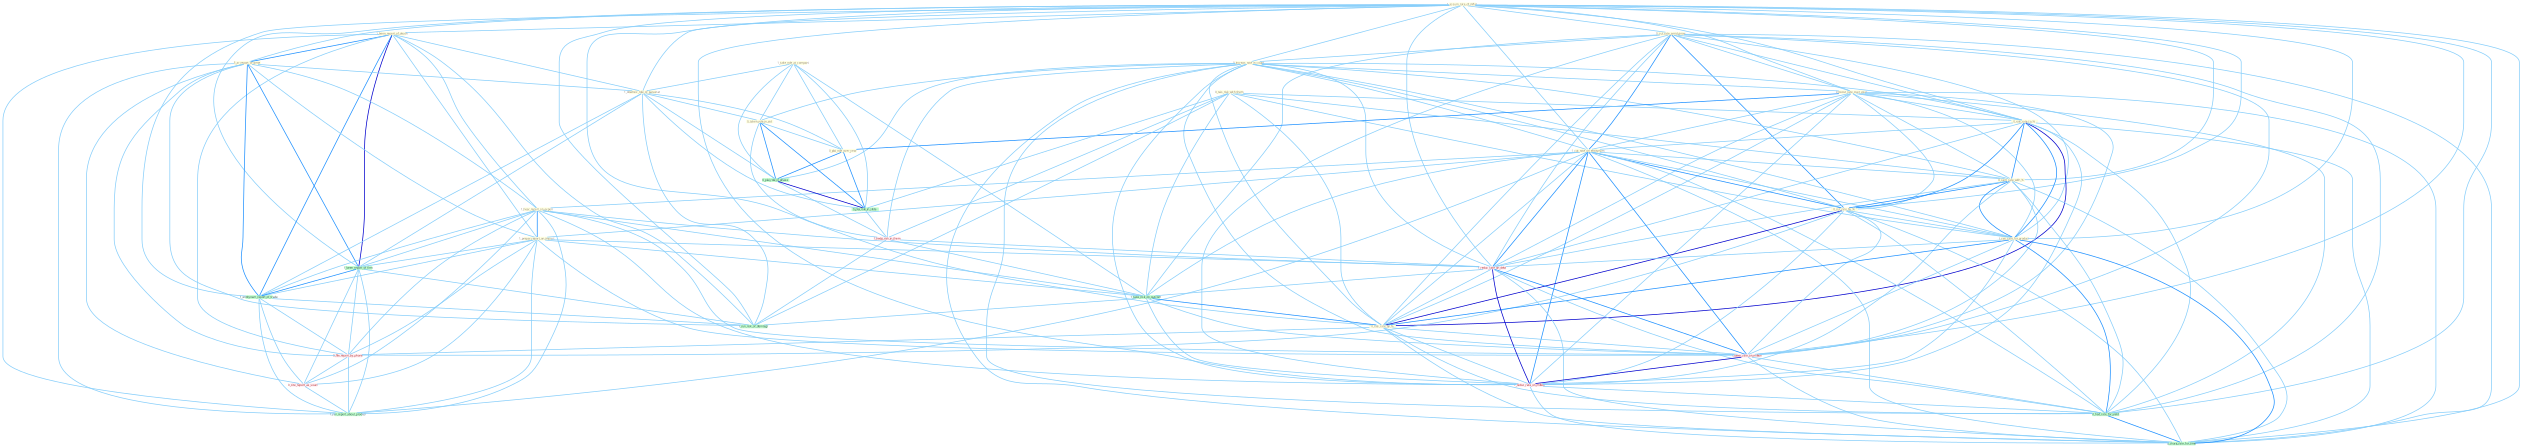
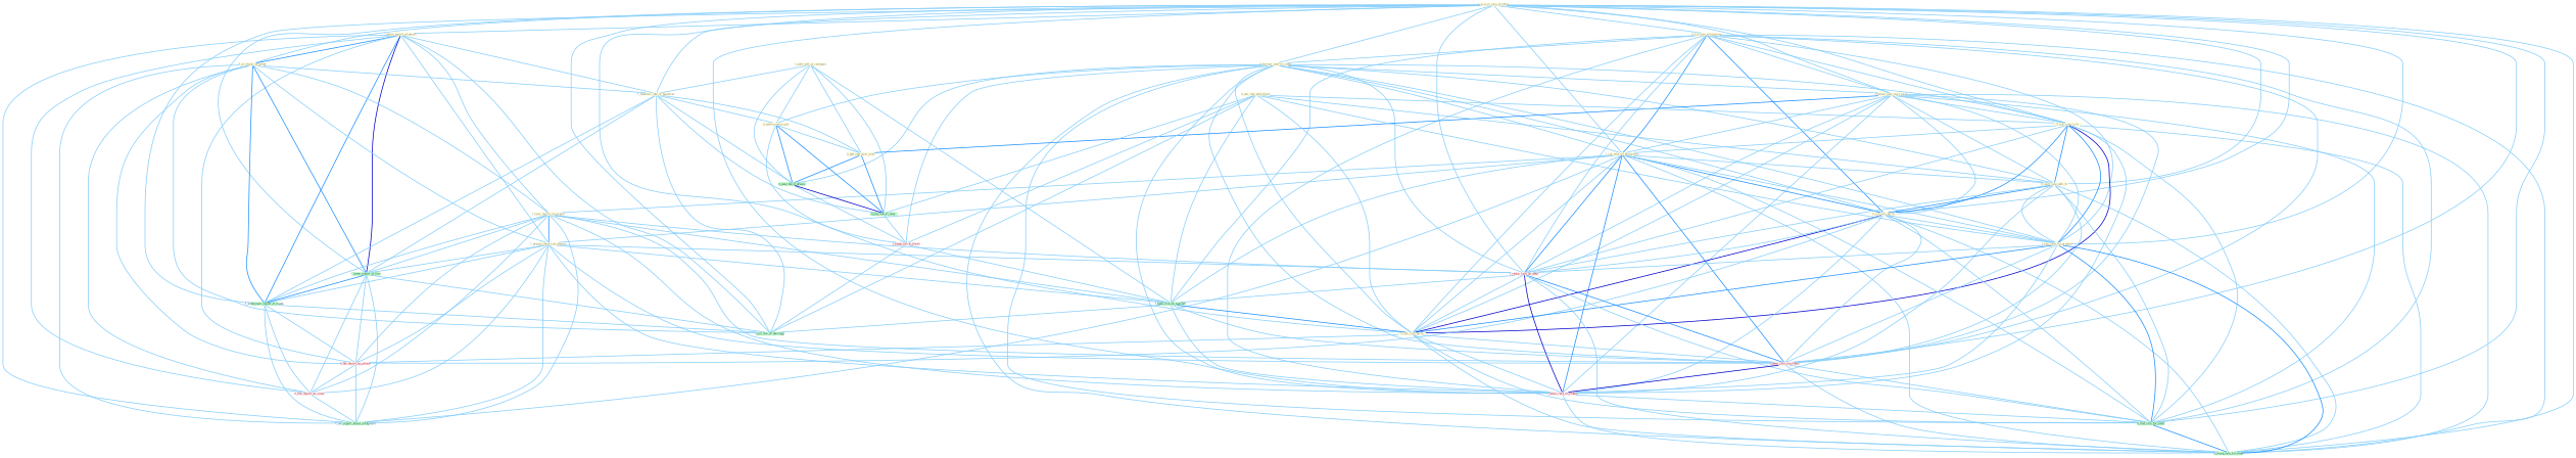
  graph {
    fontname="Open Sans"
    node [color="#ffffe0" fixedsize=true fontcolor="#8b7d6b" fontname="Open Sans" fontsize=4 shape=polygon style=filled]
    edge [color="#87cefa" fontname="Open Sans" w=1]
    "1_assum_rate_of_inflat " [height=.06 width=.5]
    "1_been_report_of_death " [height=.06 width=.5]
    "0_cut_rate_amid_grow " [height=.06 width=.5]
    "0_increas_rate_in_coupl " [height=.06 width=.5]
    "0_boost_rate_over_year " [height=.06 width=.5]
    n6 [height=.06 label="5_ar_report_of_gene" width=.5]
    "0_rais_risk_with_them " [height=.06 width=.5]
    "0_rais_rate_to_% " [height=.06 width=.5]
    "1_cut_rate_on_entitynam " [height=.06 width=.5]
    "1_hear_report_on_experi " [height=.06 width=.5]
    "0_carri_rate_with_% " [height=.06 width=.5]
    "0_cut_rate_by_% " [height=.06 width=.5]
    "1_take_role_at_compani " [height=.06 width=.5]
    "1_prepar_report_on_impact " [height=.06 width=.5]
    "1_downsiz_role_of_parastat " [height=.06 width=.5]
    n16 [height=.06 label="5_rais_rate_for_product" width=.5]
    "0_taken_role_in_aid " [height=.06 width=.5]
    "0_rais_rate_by_% " [height=.06 width=.5]
    "0_plai_role_over_year " [height=.06 width=.5]
    "1_reduc_rate_on_debt " [color="#fff0f5" fontcolor="#b22222" height=.06 width=.5]
    n21 [color="#fff0f5" fontcolor="#b22222" height=.06 label="1_hedg_risk_in_them" width=.5]
    "0_file_report_by_phone " [color="#fff0f5" fontcolor="#b22222" height=.06 width=.5]
    "0_cite_report_as_sourc " [color="#fff0f5" fontcolor="#b22222" height=.06 width=.5]
    "1_lower_rate_on_million " [color="#fff0f5" fontcolor="#b22222" height=.06 width=.5]
    "1_reduc_rate_on_million " [color="#fff0f5" fontcolor="#b22222" height=.06 width=.5]
    "1_been_report_of_firm " [color="#BDFCC9" fontcolor="#2f4f4f" height=.06 width=.5]
    "1_entitynam_report_of_trade " [color="#BDFCC9" fontcolor="#2f4f4f" height=.06 width=.5]
    "1_run_risk_of_disintegr " [color="#BDFCC9" fontcolor="#2f4f4f" height=.06 width=.5]
    "0_had_rate_for_yield " [color="#BDFCC9" fontcolor="#2f4f4f" height=.06 width=.5]
    "0_charg_rate_for_time " [color="#BDFCC9" fontcolor="#2f4f4f" height=.06 width=.5]
-   "1_ran_report_about_entitynam " [color="#BDFCC9" fontcolor="#2f4f4f" height=.06 width=.5 label="1_ran_report_about_product"]
+   "1_ran_report_about_entitynam " [color="#BDFCC9" fontcolor="#2f4f4f" height=.06 width=.5]
    "1_take_risk_on_outcom " [color="#BDFCC9" fontcolor="#2f4f4f" height=.06 width=.5]
    "0_plai_role_in_phase " [color="#BDFCC9" fontcolor="#2f4f4f" height=.06 width=.5]
    "0_plai_role_in_slide " [color="#BDFCC9" fontcolor="#2f4f4f" height=.06 width=.5]
    subgraph sub_1 {
      "1_assum_rate_of_inflat "
      "1_been_report_of_death "
      "0_cut_rate_amid_grow "
      "0_increas_rate_in_coupl "
      "0_boost_rate_over_year "
      n6
      "0_rais_risk_with_them "
      "0_rais_rate_to_% "
      "1_cut_rate_on_entitynam "
      "1_hear_report_on_experi "
      "0_carri_rate_with_% "
      "0_cut_rate_by_% "
      "1_take_role_at_compani "
      "1_prepar_report_on_impact "
      "1_downsiz_role_of_parastat "
      n16
      "0_taken_role_in_aid "
      "0_rais_rate_by_% "
      "0_plai_role_over_year "
    }
    subgraph sub_2 {
      "1_reduc_rate_on_debt "
      n21
      "0_file_report_by_phone "
      "0_cite_report_as_sourc "
      "1_lower_rate_on_million "
      "1_reduc_rate_on_million "
    }
    "1_assum_rate_of_inflat " -- "1_been_report_of_death "
    "1_assum_rate_of_inflat " -- "0_cut_rate_amid_grow "
    "1_assum_rate_of_inflat " -- "0_increas_rate_in_coupl "
    "1_assum_rate_of_inflat " -- "0_boost_rate_over_year "
    "1_assum_rate_of_inflat " -- n6
    "1_assum_rate_of_inflat " -- "0_rais_rate_to_% "
    "1_assum_rate_of_inflat " -- "1_cut_rate_on_entitynam "
    "1_assum_rate_of_inflat " -- "0_carri_rate_with_% "
    "1_assum_rate_of_inflat " -- "0_cut_rate_by_% "
    "1_assum_rate_of_inflat " -- "1_downsiz_role_of_parastat "
    "1_assum_rate_of_inflat " -- n16
    "1_assum_rate_of_inflat " -- "0_rais_rate_by_% "
    "1_assum_rate_of_inflat " -- "1_reduc_rate_on_debt "
    "1_assum_rate_of_inflat " -- "1_lower_rate_on_million "
    "1_assum_rate_of_inflat " -- "1_reduc_rate_on_million "
    "1_assum_rate_of_inflat " -- "1_been_report_of_firm "
    "1_assum_rate_of_inflat " -- "1_entitynam_report_of_trade "
    "1_assum_rate_of_inflat " -- "1_run_risk_of_disintegr "
    "1_assum_rate_of_inflat " -- "0_had_rate_for_yield "
    "1_assum_rate_of_inflat " -- "0_charg_rate_for_time "
    "1_been_report_of_death " -- n6 [color="#1e90ff" w=2]
    "1_been_report_of_death " -- "1_hear_report_on_experi "
    "1_been_report_of_death " -- "1_prepar_report_on_impact "
    "1_been_report_of_death " -- "1_downsiz_role_of_parastat "
    "1_been_report_of_death " -- "0_file_report_by_phone "
+   "1_been_report_of_death " -- "0_cite_report_as_sourc "
    "1_been_report_of_death " -- "1_been_report_of_firm " [color="#0000cd" w=3]
    "1_been_report_of_death " -- "1_entitynam_report_of_trade " [color="#1e90ff" w=2]
    "1_been_report_of_death " -- "1_run_risk_of_disintegr "
    "1_been_report_of_death " -- "1_ran_report_about_entitynam "
    "0_cut_rate_amid_grow " -- "0_increas_rate_in_coupl "
    "0_cut_rate_amid_grow " -- "0_boost_rate_over_year "
    "0_cut_rate_amid_grow " -- "0_rais_rate_to_% "
    "0_cut_rate_amid_grow " -- "1_cut_rate_on_entitynam " [color="#1e90ff" w=2]
    "0_cut_rate_amid_grow " -- "0_cut_rate_by_% " [color="#1e90ff" w=2]
    "0_cut_rate_amid_grow " -- n16
    "0_cut_rate_amid_grow " -- "0_rais_rate_by_% "
    "0_cut_rate_amid_grow " -- "1_reduc_rate_on_debt "
    "0_cut_rate_amid_grow " -- "1_lower_rate_on_million "
    "0_cut_rate_amid_grow " -- "1_reduc_rate_on_million "
    "0_cut_rate_amid_grow " -- "0_had_rate_for_yield "
    "0_cut_rate_amid_grow " -- "0_charg_rate_for_time "
    "0_cut_rate_amid_grow " -- "1_take_risk_on_outcom "
    "0_increas_rate_in_coupl " -- "0_boost_rate_over_year "
    "0_increas_rate_in_coupl " -- "0_rais_rate_to_% "
    "0_increas_rate_in_coupl " -- "1_cut_rate_on_entitynam "
    "0_increas_rate_in_coupl " -- "0_carri_rate_with_% "
    "0_increas_rate_in_coupl " -- "0_cut_rate_by_% "
    "0_increas_rate_in_coupl " -- n16
    "0_increas_rate_in_coupl " -- "0_taken_role_in_aid "
    "0_increas_rate_in_coupl " -- "0_rais_rate_by_% "
    "0_increas_rate_in_coupl " -- "1_reduc_rate_on_debt "
    "0_increas_rate_in_coupl " -- n21
    "0_increas_rate_in_coupl " -- "1_lower_rate_on_million "
    "0_increas_rate_in_coupl " -- "1_reduc_rate_on_million "
    "0_increas_rate_in_coupl " -- "0_had_rate_for_yield "
    "0_increas_rate_in_coupl " -- "0_charg_rate_for_time "
    "0_increas_rate_in_coupl " -- "0_plai_role_in_phase "
    "0_boost_rate_over_year " -- "0_rais_rate_to_% "
    "0_boost_rate_over_year " -- "1_cut_rate_on_entitynam "
    "0_boost_rate_over_year " -- "0_carri_rate_with_% "
    "0_boost_rate_over_year " -- "0_cut_rate_by_% "
    "0_boost_rate_over_year " -- n16
    "0_boost_rate_over_year " -- "0_rais_rate_by_% "
    "0_boost_rate_over_year " -- "0_plai_role_over_year " [color="#1e90ff" w=2]
    "0_boost_rate_over_year " -- "1_reduc_rate_on_debt "
    "0_boost_rate_over_year " -- "1_lower_rate_on_million "
    "0_boost_rate_over_year " -- "1_reduc_rate_on_million "
    "0_boost_rate_over_year " -- "0_had_rate_for_yield "
    "0_boost_rate_over_year " -- "0_charg_rate_for_time "
    n6 -- "1_hear_report_on_experi "
    n6 -- "1_prepar_report_on_impact "
    n6 -- "1_downsiz_role_of_parastat "
    n6 -- "0_file_report_by_phone "
    n6 -- "0_cite_report_as_sourc "
    n6 -- "1_been_report_of_firm " [color="#1e90ff" w=2]
    n6 -- "1_entitynam_report_of_trade " [color="#1e90ff" w=2]
    n6 -- "1_run_risk_of_disintegr "
    n6 -- "1_ran_report_about_entitynam "
    "0_rais_risk_with_them " -- "0_rais_rate_to_% "
    "0_rais_risk_with_them " -- "0_carri_rate_with_% "
    "0_rais_risk_with_them " -- n16
    "0_rais_risk_with_them " -- "0_rais_rate_by_% "
    "0_rais_risk_with_them " -- n21
    "0_rais_risk_with_them " -- "1_run_risk_of_disintegr "
    "0_rais_risk_with_them " -- "1_take_risk_on_outcom "
    "0_rais_risk_with_them " -- "0_plai_role_in_slide "
    "0_rais_rate_to_% " -- "1_cut_rate_on_entitynam "
    "0_rais_rate_to_% " -- "0_carri_rate_with_% " [color="#1e90ff" w=2]
    "0_rais_rate_to_% " -- "0_cut_rate_by_% " [color="#1e90ff" w=2]
    "0_rais_rate_to_% " -- n16 [color="#1e90ff" w=2]
    "0_rais_rate_to_% " -- "0_rais_rate_by_% " [color="#0000cd" w=3]
    "0_rais_rate_to_% " -- "1_reduc_rate_on_debt "
    "0_rais_rate_to_% " -- "1_reduc_rate_on_million "
    "0_rais_rate_to_% " -- "0_had_rate_for_yield "
    "0_rais_rate_to_% " -- "0_charg_rate_for_time "
    "1_cut_rate_on_entitynam " -- "1_hear_report_on_experi "
    "1_cut_rate_on_entitynam " -- "0_carri_rate_with_% "
    "1_cut_rate_on_entitynam " -- "0_cut_rate_by_% " [color="#1e90ff" w=2]
    "1_cut_rate_on_entitynam " -- "1_prepar_report_on_impact "
    "1_cut_rate_on_entitynam " -- n16
    "1_cut_rate_on_entitynam " -- "0_rais_rate_by_% "
    "1_cut_rate_on_entitynam " -- "1_reduc_rate_on_debt " [color="#1e90ff" w=2]
    "1_cut_rate_on_entitynam " -- "1_lower_rate_on_million " [color="#1e90ff" w=2]
    "1_cut_rate_on_entitynam " -- "1_reduc_rate_on_million " [color="#1e90ff" w=2]
    "1_cut_rate_on_entitynam " -- "0_had_rate_for_yield "
    "1_cut_rate_on_entitynam " -- "0_charg_rate_for_time "
    "1_cut_rate_on_entitynam " -- "1_ran_report_about_entitynam "
    "1_cut_rate_on_entitynam " -- "1_take_risk_on_outcom "
    "1_hear_report_on_experi " -- "1_prepar_report_on_impact " [color="#1e90ff" w=2]
    "1_hear_report_on_experi " -- "1_reduc_rate_on_debt "
    "1_hear_report_on_experi " -- "0_file_report_by_phone "
    "1_hear_report_on_experi " -- "0_cite_report_as_sourc "
    "1_hear_report_on_experi " -- "1_lower_rate_on_million "
    "1_hear_report_on_experi " -- "1_reduc_rate_on_million "
    "1_hear_report_on_experi " -- "1_been_report_of_firm "
    "1_hear_report_on_experi " -- "1_entitynam_report_of_trade "
    "1_hear_report_on_experi " -- "1_ran_report_about_entitynam "
    "1_hear_report_on_experi " -- "1_take_risk_on_outcom "
    "0_carri_rate_with_% " -- "0_cut_rate_by_% " [color="#1e90ff" w=2]
-   "0_carri_rate_with_% " -- n16 [color="#1e90ff"]
+   "0_carri_rate_with_% " -- n16
    "0_carri_rate_with_% " -- "1_reduc_rate_on_debt "
    "0_carri_rate_with_% " -- "1_lower_rate_on_million "
    "0_carri_rate_with_% " -- "1_reduc_rate_on_million "
    "0_carri_rate_with_% " -- "0_had_rate_for_yield "
    "0_carri_rate_with_% " -- "0_charg_rate_for_time "
    "0_cut_rate_by_% " -- n16
    "0_cut_rate_by_% " -- "0_rais_rate_by_% " [color="#0000cd" w=3]
-   n21 -- "1_reduc_rate_on_debt "
+   "0_cut_rate_by_% " -- "1_reduc_rate_on_debt "
    "0_cut_rate_by_% " -- "0_file_report_by_phone "
    "0_cut_rate_by_% " -- "1_lower_rate_on_million "
    "0_cut_rate_by_% " -- "1_reduc_rate_on_million "
    "0_cut_rate_by_% " -- "0_had_rate_for_yield "
    "0_cut_rate_by_% " -- "0_charg_rate_for_time "
    "1_take_role_at_compani " -- "1_downsiz_role_of_parastat "
    "1_take_role_at_compani " -- "0_taken_role_in_aid "
    "1_take_role_at_compani " -- "0_plai_role_over_year "
    "1_take_role_at_compani " -- "1_take_risk_on_outcom "
    "1_take_role_at_compani " -- "0_plai_role_in_phase "
    "1_take_role_at_compani " -- "0_plai_role_in_slide "
    "1_prepar_report_on_impact " -- "1_reduc_rate_on_debt "
    "1_prepar_report_on_impact " -- "0_file_report_by_phone "
    "1_prepar_report_on_impact " -- "0_cite_report_as_sourc "
    "1_prepar_report_on_impact " -- "1_lower_rate_on_million "
+   "1_prepar_report_on_impact " -- "1_reduc_rate_on_million "
    "1_prepar_report_on_impact " -- "1_been_report_of_firm "
    "1_prepar_report_on_impact " -- "1_entitynam_report_of_trade "
    "1_prepar_report_on_impact " -- "1_ran_report_about_entitynam "
    "1_prepar_report_on_impact " -- "1_take_risk_on_outcom "
    "1_downsiz_role_of_parastat " -- "0_taken_role_in_aid "
    "1_downsiz_role_of_parastat " -- "0_plai_role_over_year "
    "1_downsiz_role_of_parastat " -- "1_been_report_of_firm "
    "1_downsiz_role_of_parastat " -- "1_entitynam_report_of_trade "
    "1_downsiz_role_of_parastat " -- "1_run_risk_of_disintegr "
    "1_downsiz_role_of_parastat " -- "0_plai_role_in_phase "
    "1_downsiz_role_of_parastat " -- "0_plai_role_in_slide "
    n16 -- "0_rais_rate_by_% " [color="#1e90ff" w=2]
    n16 -- "1_reduc_rate_on_debt "
    n16 -- "1_lower_rate_on_million "
    n16 -- "1_reduc_rate_on_million "
    n16 -- "0_had_rate_for_yield " [color="#1e90ff" w=2]
    n16 -- "0_charg_rate_for_time " [color="#1e90ff" w=2]
    "0_taken_role_in_aid " -- "0_plai_role_over_year "
    "0_taken_role_in_aid " -- n21
    "0_taken_role_in_aid " -- "0_plai_role_in_phase " [color="#1e90ff" w=2]
    "0_taken_role_in_aid " -- "0_plai_role_in_slide " [color="#1e90ff" w=2]
    "0_rais_rate_by_% " -- "1_reduc_rate_on_debt "
    "0_rais_rate_by_% " -- "0_file_report_by_phone "
    "0_rais_rate_by_% " -- "1_lower_rate_on_million "
    "0_rais_rate_by_% " -- "1_reduc_rate_on_million "
    "0_rais_rate_by_% " -- "0_had_rate_for_yield "
    "0_rais_rate_by_% " -- "0_charg_rate_for_time "
    "0_plai_role_over_year " -- "0_plai_role_in_phase " [color="#1e90ff" w=2]
    "0_plai_role_over_year " -- "0_plai_role_in_slide " [color="#1e90ff" w=2]
    "1_reduc_rate_on_debt " -- "1_lower_rate_on_million " [color="#1e90ff" w=2]
    "1_reduc_rate_on_debt " -- "1_reduc_rate_on_million " [color="#0000cd" w=3]
    "1_reduc_rate_on_debt " -- "0_had_rate_for_yield "
    "1_reduc_rate_on_debt " -- "0_charg_rate_for_time "
    "1_reduc_rate_on_debt " -- "1_take_risk_on_outcom "
    n21 -- "1_run_risk_of_disintegr "
    n21 -- "1_take_risk_on_outcom "
    "0_file_report_by_phone " -- "0_cite_report_as_sourc "
    "0_file_report_by_phone " -- "1_ran_report_about_entitynam "
    "0_cite_report_as_sourc " -- "1_ran_report_about_entitynam "
    "1_lower_rate_on_million " -- "1_reduc_rate_on_million " [color="#0000cd" w=3]
    "1_lower_rate_on_million " -- "0_had_rate_for_yield "
    "1_lower_rate_on_million " -- "0_charg_rate_for_time "
    "1_reduc_rate_on_million " -- "0_had_rate_for_yield "
    "1_reduc_rate_on_million " -- "0_charg_rate_for_time "
    "1_been_report_of_firm " -- "0_file_report_by_phone "
    "1_been_report_of_firm " -- "0_cite_report_as_sourc "
    "1_been_report_of_firm " -- "1_entitynam_report_of_trade " [color="#1e90ff" w=2]
    "1_been_report_of_firm " -- "1_run_risk_of_disintegr "
    "1_been_report_of_firm " -- "1_ran_report_about_entitynam "
    "1_entitynam_report_of_trade " -- "0_file_report_by_phone "
    "1_entitynam_report_of_trade " -- "0_cite_report_as_sourc "
    "1_entitynam_report_of_trade " -- "1_run_risk_of_disintegr "
    "1_entitynam_report_of_trade " -- "1_ran_report_about_entitynam "
    "0_had_rate_for_yield " -- "0_charg_rate_for_time " [color="#1e90ff" w=2]
    "1_take_risk_on_outcom " -- "0_rais_rate_by_% " [color="#1e90ff" w=2]
    "1_take_risk_on_outcom " -- "1_lower_rate_on_million "
    "1_take_risk_on_outcom " -- "1_reduc_rate_on_million "
    "1_take_risk_on_outcom " -- "1_run_risk_of_disintegr "
    "0_plai_role_in_phase " -- n21
    "0_plai_role_in_phase " -- "0_plai_role_in_slide " [color="#0000cd" w=3]
    "0_plai_role_in_slide " -- n21
  }
